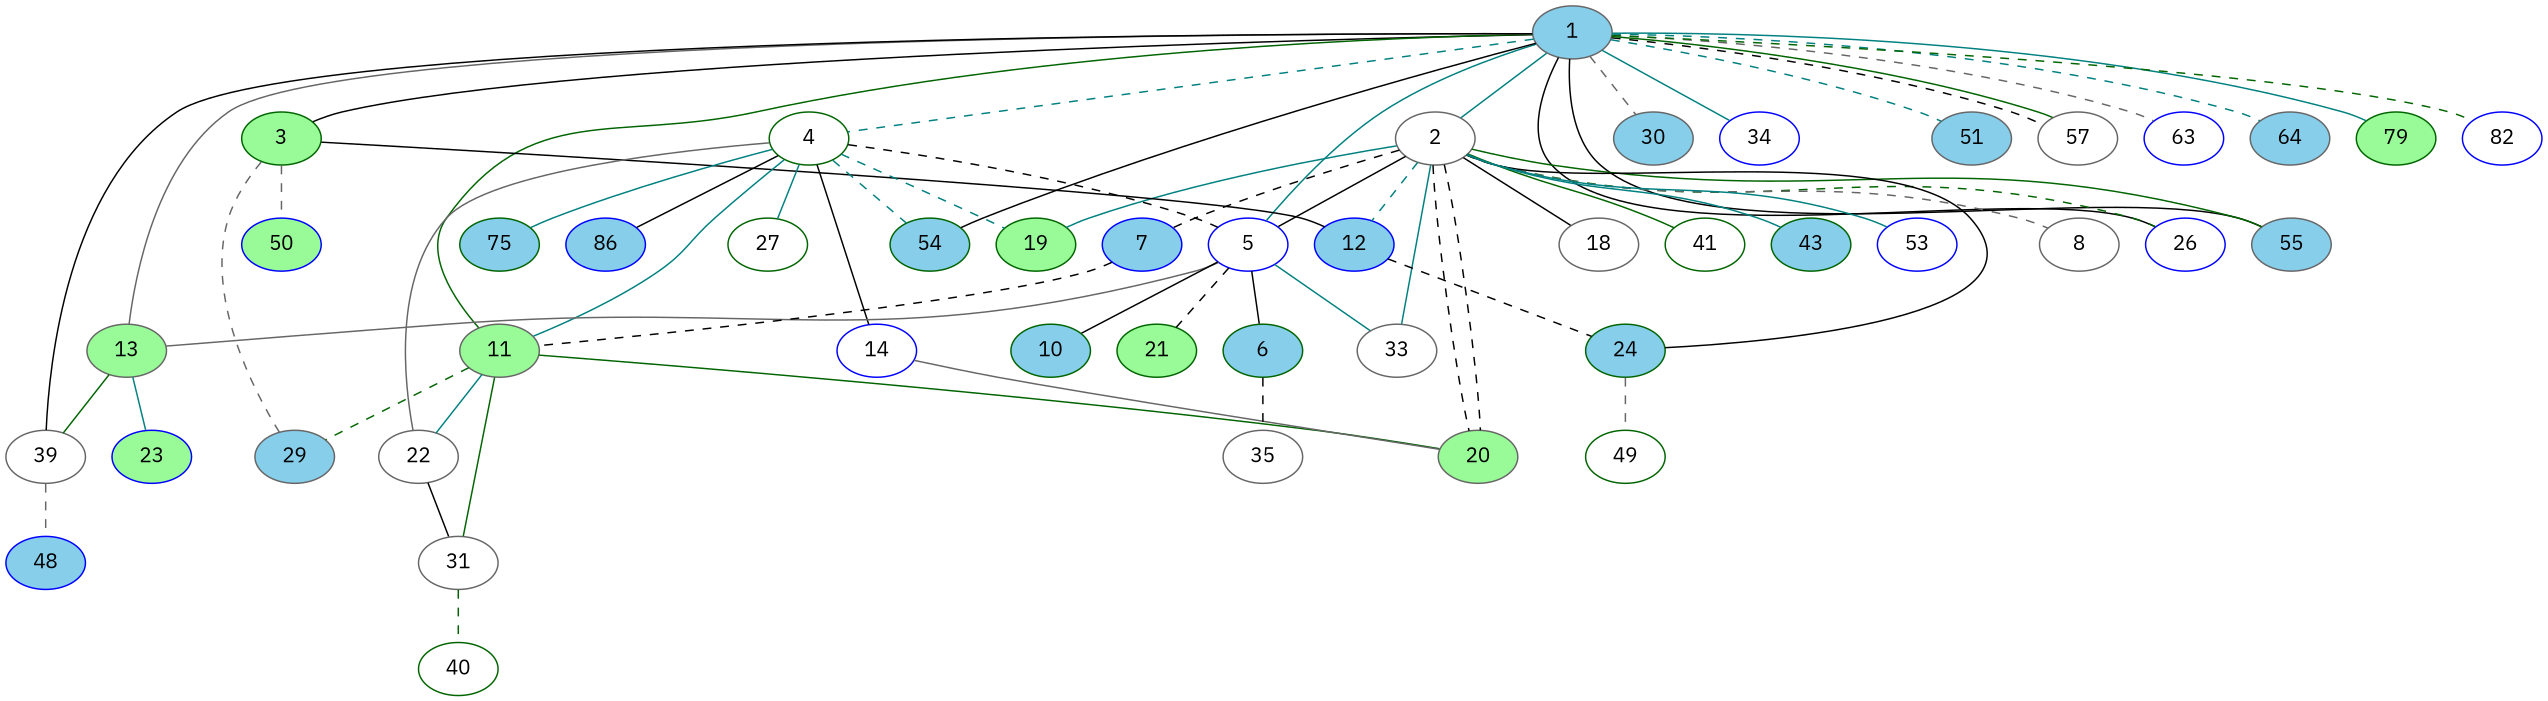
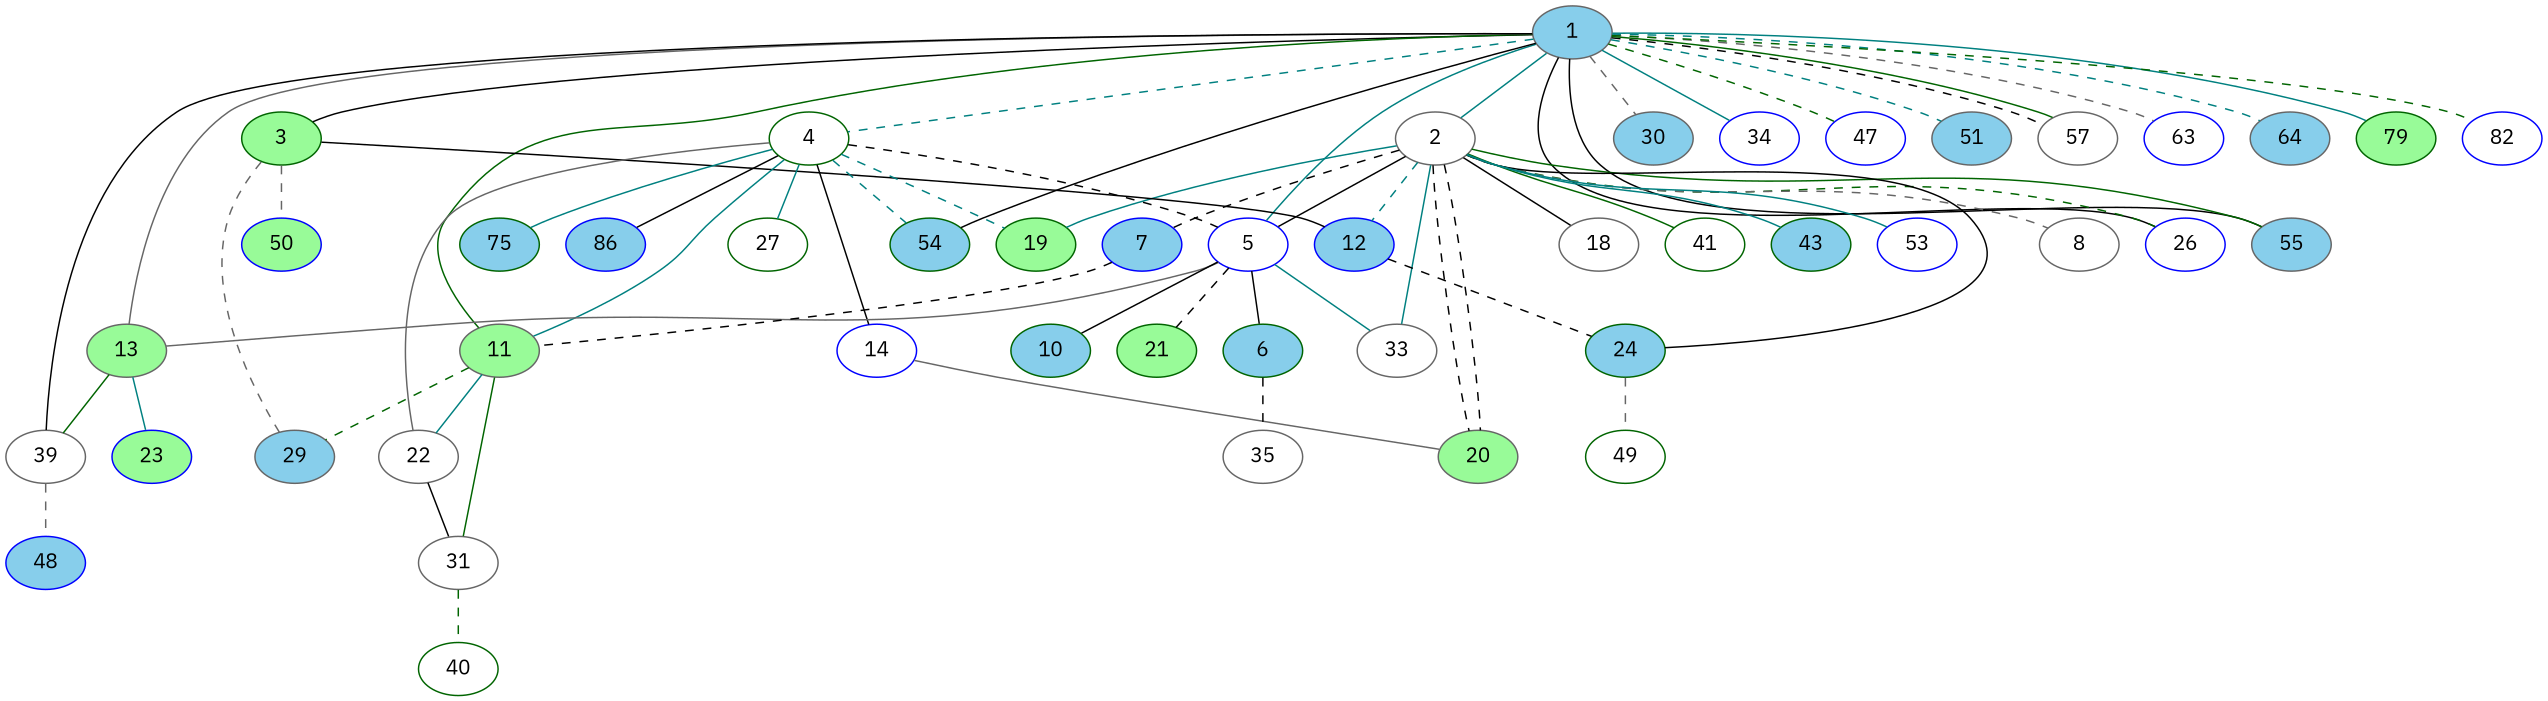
  graph {
    fontname="IBM Plex Sans"
    node [color=gray40 fillcolor=white fontname="IBM Plex Sans" style=filled]
    edge [color=black fontname="IBM Plex Sans" style=solid]
    1 [fillcolor=skyblue]
    2
    3 [color=darkgreen fillcolor=palegreen]
    4 [color=darkgreen]
    5 [color=blue super="+15+89+77+92+9"]
    11 [fillcolor=palegreen super="+25+52+17+28+90+61+60"]
    13 [fillcolor=palegreen]
    26 [color=blue]
    30 [fillcolor=skyblue super="+44"]
    34 [color=blue]
    39
+   47 [color=blue]
    51 [fillcolor=skyblue]
    54 [color=darkgreen fillcolor=skyblue]
    55 [fillcolor=skyblue super="+67"]
    57
    63 [color=blue]
    64 [fillcolor=skyblue]
    79 [color=darkgreen fillcolor=palegreen]
    82 [color=blue]
    7 [color=blue fillcolor=skyblue]
    8
    12 [color=blue fillcolor=skyblue super="+88"]
    18 [super="+87"]
    19 [color=darkgreen fillcolor=palegreen super="+45"]
    20 [fillcolor=palegreen super="+36"]
    24 [color=darkgreen fillcolor=skyblue super="+71"]
    33 [super="+46+91+42"]
    41 [color=darkgreen]
    43 [color=darkgreen fillcolor=skyblue]
    53 [color=blue]
    29 [fillcolor=skyblue super="+93+66"]
    50 [color=blue fillcolor=palegreen]
    14 [color=blue super="+68"]
    22 [super="+94+38"]
    27 [color=darkgreen]
    75 [color=darkgreen fillcolor=skyblue]
    86 [color=blue fillcolor=skyblue]
    6 [color=darkgreen fillcolor=skyblue super="+37"]
    10 [color=darkgreen fillcolor=skyblue]
    21 [color=darkgreen fillcolor=palegreen super="+58"]
    31
    23 [color=blue fillcolor=palegreen]
    48 [color=blue fillcolor=skyblue]
    49 [color=darkgreen]
    35
    40 [color=darkgreen]
    1 -- 2 [color=teal]
    1 -- 3
    1 -- 4 [color=teal style=dashed]
    1 -- 5 [color=teal]
    1 -- 11 [color=darkgreen weight=2]
    1 -- 13 [color=gray40]
    1 -- 26
    1 -- 30 [color=gray40 style=dashed]
    1 -- 34 [color=teal]
    1 -- 39
+   1 -- 47 [color=darkgreen style=dashed]
    1 -- 51 [color=teal style=dashed]
    1 -- 54
    1 -- 55
    1 -- 57 [style=dashed]
    1 -- 57 [color=darkgreen]
    1 -- 63 [color=gray40 style=dashed]
    1 -- 64 [color=teal style=dashed]
    1 -- 79 [color=teal]
    1 -- 82 [color=darkgreen style=dashed]
    2 -- 5
    2 -- 26 [color=darkgreen style=dashed]
    2 -- 55 [color=darkgreen]
    2 -- 7 [style=dashed]
    2 -- 8 [color=gray40 style=dashed]
    2 -- 12 [color=teal style=dashed]
    2 -- 18
    2 -- 19 [color=teal]
    2 -- 20 [style=dashed]
    2 -- 20 [style=dashed]
    2 -- 24
    2 -- 33 [color=teal]
    2 -- 41 [color=darkgreen]
    2 -- 43 [color=teal]
    2 -- 53 [color=teal]
    3 -- 12
    3 -- 29 [color=gray40 style=dashed]
    3 -- 50 [color=gray40 style=dashed]
    4 -- 5 [style=dashed]
    4 -- 11 [color=teal]
    4 -- 54 [color=teal style=dashed]
    4 -- 19 [color=teal style=dashed]
    4 -- 14
    4 -- 22 [color=gray40]
    4 -- 27 [color=teal]
    4 -- 75 [color=teal]
    4 -- 86
    5 -- 13 [color=gray40]
    5 -- 33 [color=teal]
    5 -- 6 [weight=2]
    5 -- 10
    5 -- 21 [style=dashed]
-   11 -- 20 [color=darkgreen]
    11 -- 29 [color=darkgreen style=dashed]
    11 -- 22 [color=teal]
    11 -- 31 [color=darkgreen]
    13 -- 39 [color=darkgreen]
    13 -- 23 [color=teal]
    39 -- 48 [color=gray40 style=dashed]
    7 -- 11 [style=dashed]
    12 -- 24 [style=dashed]
    24 -- 49 [color=gray40 style=dashed]
    14 -- 20 [color=gray40]
    22 -- 31
    6 -- 35 [style=dashed]
    31 -- 40 [color=darkgreen style=dashed]
  }
